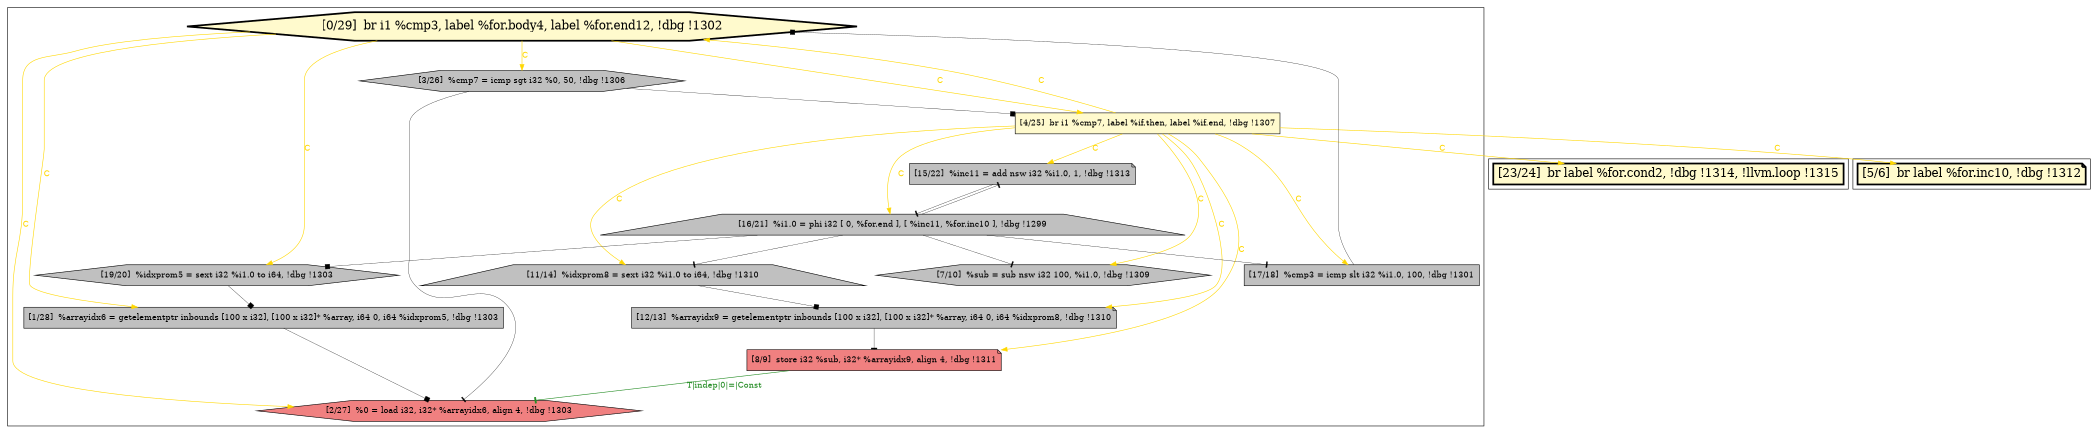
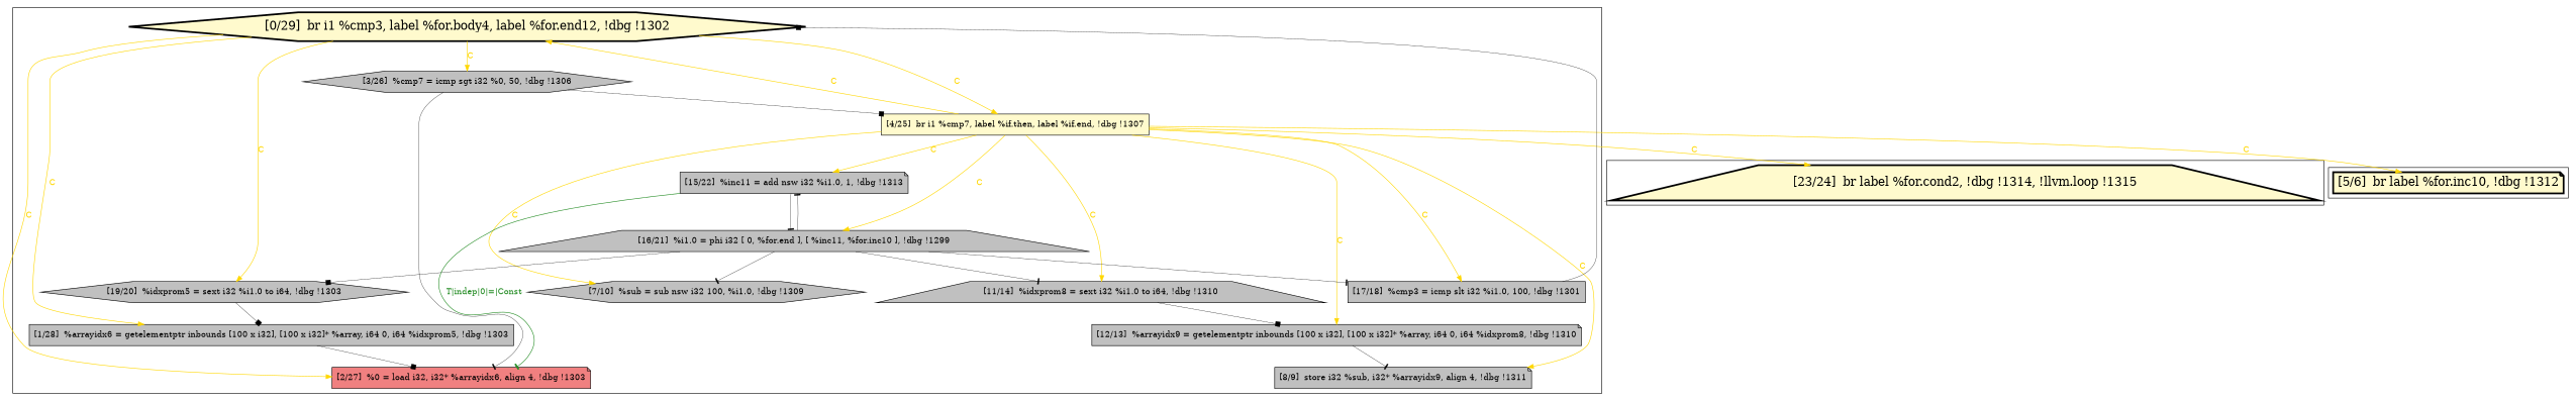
  digraph {
    node [fillcolor=grey shape=note style=filled]
    edge [color=gold fontcolor=gold penwidth=1.0 style=solid]
-   n1 [fillcolor=lemonchiffon fontsize=20 label="[23/24]  br label %for.cond2, !dbg !1314, !llvm.loop !1315" penwidth=3.0 shape=box]
+   n1 [fillcolor=lemonchiffon fontsize=20 label="[23/24]  br label %for.cond2, !dbg !1314, !llvm.loop !1315" penwidth=3.0 shape=trapezium]
    n2 [fillcolor=lemonchiffon fontsize=20 label="[5/6]  br label %for.inc10, !dbg !1312" penwidth=3.0]
    n3 [fillcolor=lemonchiffon fontsize=20 label="[0/29]  br i1 %cmp3, label %for.body4, label %for.end12, !dbg !1302" penwidth=3.0 shape=hexagon]
    n4 [label="[19/20]  %idxprom5 = sext i32 %i1.0 to i64, !dbg !1303" shape=hexagon]
-   n5 [fillcolor=lightcoral label="[2/27]  %0 = load i32, i32* %arrayidx6, align 4, !dbg !1303" shape=hexagon]
+   n5 [fillcolor=lightcoral label="[2/27]  %0 = load i32, i32* %arrayidx6, align 4, !dbg !1303"]
    n6 [label="[7/10]  %sub = sub nsw i32 100, %i1.0, !dbg !1309" shape=hexagon]
-   n7 [fillcolor=lightcoral label="[8/9]  store i32 %sub, i32* %arrayidx9, align 4, !dbg !1311"]
+   n7 [label="[8/9]  store i32 %sub, i32* %arrayidx9, align 4, !dbg !1311"]
    n8 [label="[3/26]  %cmp7 = icmp sgt i32 %0, 50, !dbg !1306" shape=hexagon]
    n9 [fillcolor=lemonchiffon label="[4/25]  br i1 %cmp7, label %if.then, label %if.end, !dbg !1307" shape=box]
    n10 [label="[11/14]  %idxprom8 = sext i32 %i1.0 to i64, !dbg !1310" shape=trapezium]
    n11 [label="[17/18]  %cmp3 = icmp slt i32 %i1.0, 100, !dbg !1301" shape=box]
    n12 [label="[12/13]  %arrayidx9 = getelementptr inbounds [100 x i32], [100 x i32]* %array, i64 0, i64 %idxprom8, !dbg !1310"]
    n13 [label="[16/21]  %i1.0 = phi i32 [ 0, %for.end ], [ %inc11, %for.inc10 ], !dbg !1299" shape=trapezium]
    n14 [label="[15/22]  %inc11 = add nsw i32 %i1.0, 1, !dbg !1313"]
    n15 [label="[1/28]  %arrayidx6 = getelementptr inbounds [100 x i32], [100 x i32]* %array, i64 0, i64 %idxprom5, !dbg !1303" shape=box]
    subgraph cluster_1 {
      n1
    }
    subgraph cluster_2 {
      n2
    }
    subgraph cluster_3 {
      n3
      n4
      n5
      n6
      n7
      n8
      n9
      n10
      n11
      n12
      n13
      n14
      n15
    }
    n3 -> n4 [label=C]
    n3 -> n5 [label=C]
    n3 -> n8 [label=C]
    n3 -> n9 [label=C]
    n3 -> n15 [label=C]
    n4 -> n15 [arrowhead=box color=black fontcolor=black penwidth=0.5]
-   n7 -> n5 [arrowhead=tee color=forestgreen fontcolor=forestgreen label="T|indep|0|=|Const"]
+   n14 -> n5 [arrowhead=tee color=forestgreen fontcolor=forestgreen label="T|indep|0|=|Const"]
    n8 -> n5 [arrowhead=tee color=black fontcolor=black penwidth=0.5]
    n8 -> n9 [arrowhead=box color=black fontcolor=black penwidth=0.5]
    n9 -> n1 [label=C]
    n9 -> n2 [label=C]
    n9 -> n3 [label=C]
    n9 -> n6 [label=C]
    n9 -> n7 [label=C]
    n9 -> n10 [label=C]
    n9 -> n11 [label=C]
    n9 -> n12 [label=C]
    n9 -> n13 [label=C]
    n9 -> n14 [label=C]
    n10 -> n12 [arrowhead=box color=black fontcolor=black penwidth=0.5]
    n11 -> n3 [arrowhead=box color=black fontcolor=black penwidth=0.5]
    n12 -> n7 [arrowhead=tee color=black fontcolor=black penwidth=0.5]
    n13 -> n4 [arrowhead=box color=black fontcolor=black penwidth=0.5]
    n13 -> n6 [arrowhead=tee color=black fontcolor=black penwidth=0.5]
    n13 -> n10 [arrowhead=tee color=black fontcolor=black penwidth=0.5]
    n13 -> n11 [arrowhead=tee color=black fontcolor=black penwidth=0.5]
    n13 -> n14 [arrowhead=tee color=black fontcolor=black penwidth=0.5]
    n14 -> n13 [arrowhead=tee color=black fontcolor=black penwidth=0.5]
    n15 -> n5 [arrowhead=box color=black fontcolor=black penwidth=0.5]
  }
